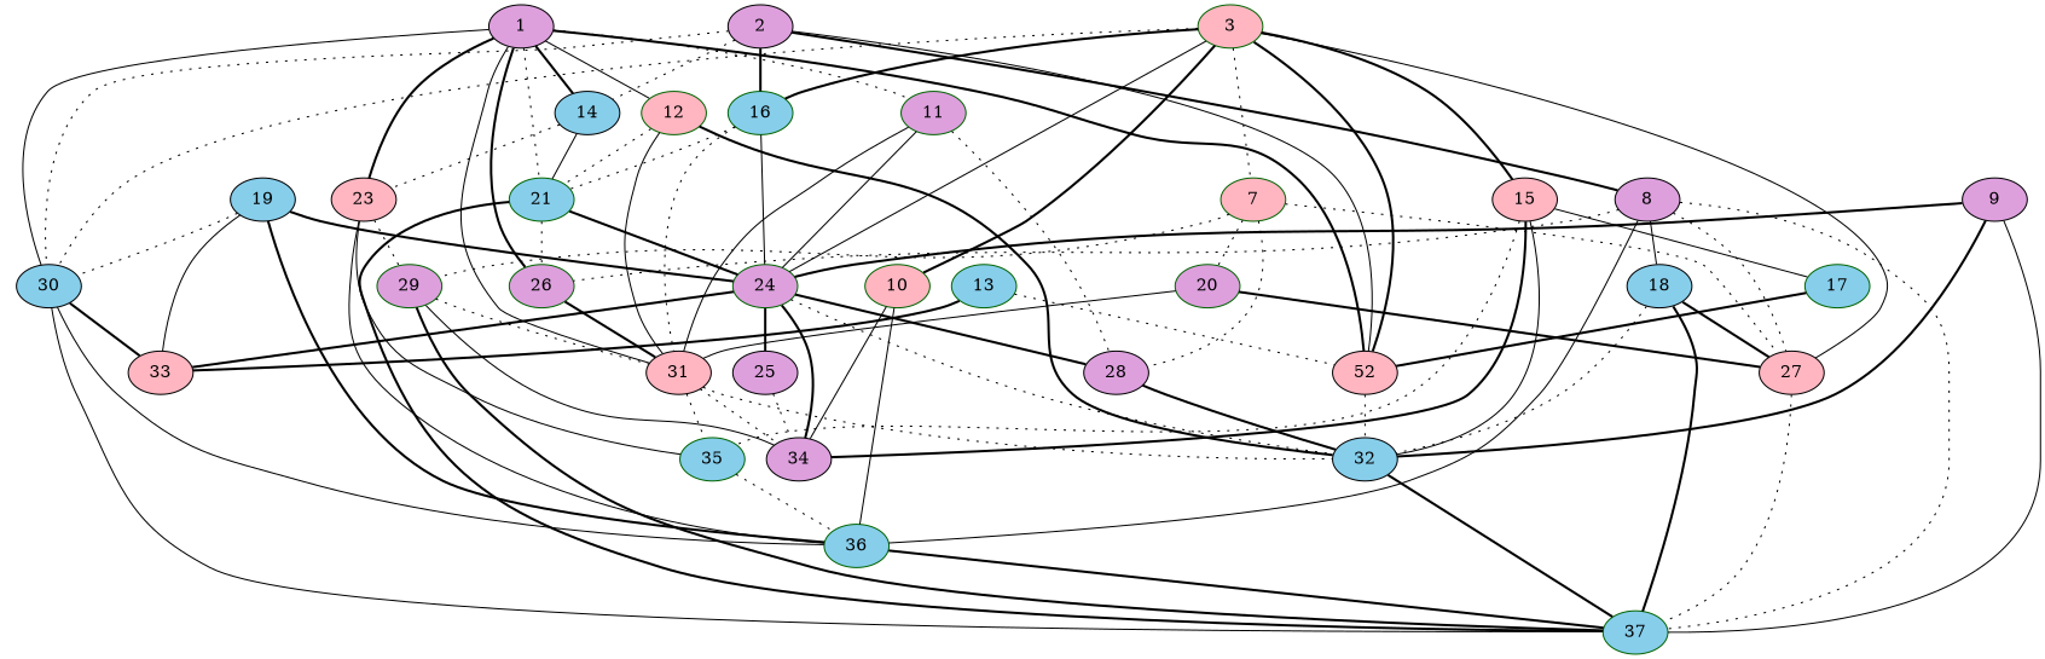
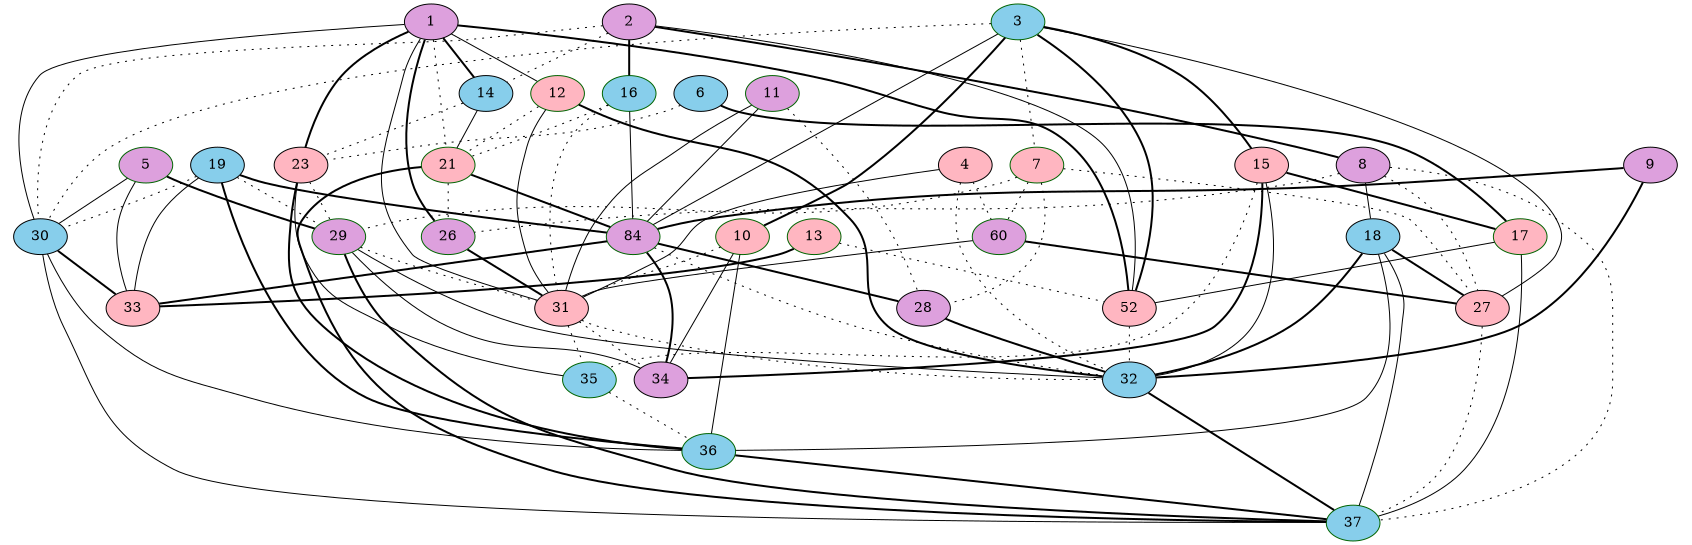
  graph {
    node [color=black fillcolor=plum style=filled]
    edge [style=dotted weight=1.0]
    11 [color=darkgreen]
    1
    12 [color=darkgreen fillcolor=lightpink]
    14 [fillcolor=skyblue]
-   21 [color=darkgreen fillcolor=skyblue]
+   21 [color=darkgreen fillcolor=lightpink]
    n6 [fillcolor=lightpink label=52]
    23 [fillcolor=lightpink]
    26 [color=darkgreen]
    30 [fillcolor=skyblue]
    31 [fillcolor=lightpink]
-   24 [color=darkgreen]
+   24 [color=darkgreen label=84]
    28
    32 [fillcolor=skyblue]
    37 [color=darkgreen fillcolor=skyblue]
    29 [color=darkgreen]
    36 [color=darkgreen fillcolor=skyblue]
    35 [color=darkgreen fillcolor=skyblue]
    33 [fillcolor=lightpink]
    34
    2
    8
    16 [color=darkgreen fillcolor=skyblue]
    27 [fillcolor=lightpink]
    18 [fillcolor=skyblue]
-   3 [color=darkgreen fillcolor=lightpink]
+   3 [color=darkgreen fillcolor=skyblue]
    7 [color=darkgreen fillcolor=lightpink]
    10 [color=darkgreen fillcolor=lightpink]
    15 [fillcolor=lightpink]
-   20 [color=darkgreen]
-   17 [color=darkgreen fillcolor=skyblue]
-   25
+   20 [color=darkgreen label=60]
+   17 [color=darkgreen fillcolor=lightpink]
+   4 [fillcolor=lightpink]
+   5 [color=darkgreen]
+   6 [fillcolor=skyblue]
    9
-   13 [color=darkgreen fillcolor=skyblue]
+   13 [color=darkgreen fillcolor=lightpink]
    19 [fillcolor=skyblue]
    11 -- 31 [style=solid]
    11 -- 24 [style=solid]
    11 -- 28
-   1 -- 11
    1 -- 12 [style=solid]
    1 -- 14 [style=bold]
    1 -- 21
    1 -- n6 [style=bold]
    1 -- 23 [style=bold]
    1 -- 26 [style=bold]
    1 -- 30 [style=solid]
    1 -- 31 [style=solid]
    12 -- 21
    12 -- 31 [style=solid]
    12 -- 32 [style=bold]
    14 -- 21 [style=solid weight=2.0]
    14 -- 23
    21 -- 26
    21 -- 24 [style=bold]
    21 -- 37 [style=bold]
    n6 -- 32
    23 -- 29
-   23 -- 36 [style=solid]
+   23 -- 36 [style=bold]
    23 -- 35 [style=solid]
    26 -- 31 [style=bold]
    30 -- 37 [style=solid]
    30 -- 36 [style=solid]
    30 -- 33 [style=bold]
    31 -- 32
    31 -- 35
    31 -- 34 [weight=2.0]
    24 -- 28 [style=bold]
    24 -- 32
    24 -- 33 [style=bold]
    24 -- 34 [style=bold]
-   24 -- 25 [style=bold]
    28 -- 32 [style=bold]
    32 -- 37 [style=bold]
    29 -- 31
+   29 -- 32 [style=solid]
    29 -- 37 [style=bold]
    29 -- 34 [style=solid]
    36 -- 37 [style=bold]
    35 -- 36
    2 -- 14
    2 -- n6 [style=solid]
    2 -- 30
    2 -- 8 [style=bold]
    2 -- 16 [style=bold]
    8 -- 26
    8 -- 37
    8 -- 27
    8 -- 18 [style=solid]
    16 -- 21
    16 -- 31
    16 -- 24 [style=solid]
    27 -- 37
-   18 -- 32 [weight=2.0]
-   18 -- 37 [style=bold]
-   8 -- 36 [style=solid]
+   18 -- 32 [style=bold weight=2.0]
+   18 -- 37 [style=solid]
+   18 -- 36 [style=solid]
    18 -- 27 [style=bold]
    3 -- n6 [style=bold]
    3 -- 30
    3 -- 24 [style=solid]
-   3 -- 16 [style=bold]
    3 -- 27 [style=solid]
    3 -- 7
    3 -- 10 [style=bold]
    3 -- 15 [style=bold]
    7 -- 28 [weight=2.0]
    7 -- 29
    7 -- 27
    7 -- 20
+   10 -- 31
    10 -- 36 [style=solid]
    10 -- 34 [style=solid]
    15 -- 32 [style=solid weight=2.0]
    15 -- 35 [weight=2.0]
    15 -- 34 [style=bold]
-   15 -- 17 [style=solid weight=2.0]
+   15 -- 17 [style=bold weight=2.0]
    20 -- 31 [style=solid]
    20 -- 27 [style=bold]
-   17 -- n6 [style=bold]
-   25 -- 34
+   17 -- n6 [style=solid]
+   4 -- 31 [style=solid]
+   4 -- 32
+   4 -- 20
+   5 -- 30 [style=solid]
+   5 -- 29 [style=bold]
+   5 -- 33 [style=solid]
+   6 -- 23 [weight=2.0]
+   6 -- 17 [style=bold]
    9 -- 24 [style=bold]
    9 -- 32 [style=bold]
-   9 -- 37 [style=solid]
+   17 -- 37 [style=solid]
    13 -- n6
    13 -- 33 [style=bold]
    19 -- 30
    19 -- 24 [style=bold]
+   19 -- 29
    19 -- 36 [style=bold]
    19 -- 33 [style=solid]
  }
